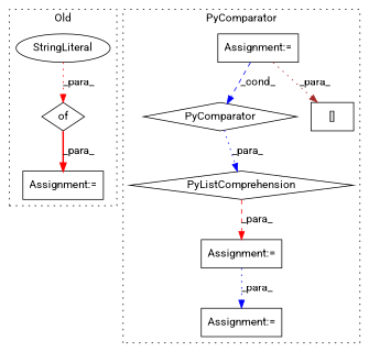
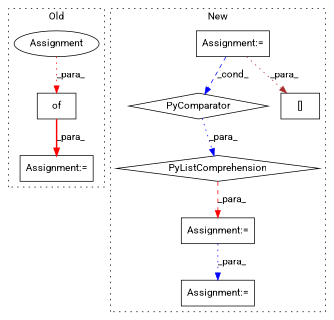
  digraph {
    fontname=Roboto
    node [a=7 fontname=Roboto l=14 s=2458 shape=box]
    edge [color=red fontname=Roboto style=dotted]
-   n1 [a=32 l="3,1" label=of s="2296,2319" shape=diamond]
+   n1 [a=32 l="3,1" label=of s="2296,2319"]
    n2 [l="61,2" label="Assignment:=" s="2404,2502"]
-   n3 [a=45 label=StringLiteral s=2299 shape=ellipse]
+   n3 [a=45 label=Assignment s=2299 shape=ellipse]
    n4 [a=113 l=25 label=PyComparator shape=diamond]
    n5 [l=25 label="Assignment:="]
    n6 [l="57,2" label="Assignment:=" s="2520,2628"]
    n7 [a=109 l=209 label=PyListComprehension s=2282 shape=diamond]
    n8 [label="Assignment:=" s=2268]
    n9 [a=2 l="17,1" label="[]" s="2365,2383"]
    subgraph cluster_1 {
      label=Old
      style=dotted
      n1
      n2
      n3
    }
    subgraph cluster_2 {
-     label=PyComparator
+     label=New
      style=dotted
      n4
      n5
      n6
      n7
      n8
      n9
    }
    n1 -> n2 [label=_para_ style=bold]
    n3 -> n1 [label=_para_]
    n4 -> n7 [color=blue label=_para_]
    n5 -> n4 [color=blue label=_cond_ style=dashed]
    n5 -> n9 [color=brown label=_para_]
    n7 -> n8 [label=_para_ style=dashed]
    n8 -> n6 [color=blue label=_para_]
  }
